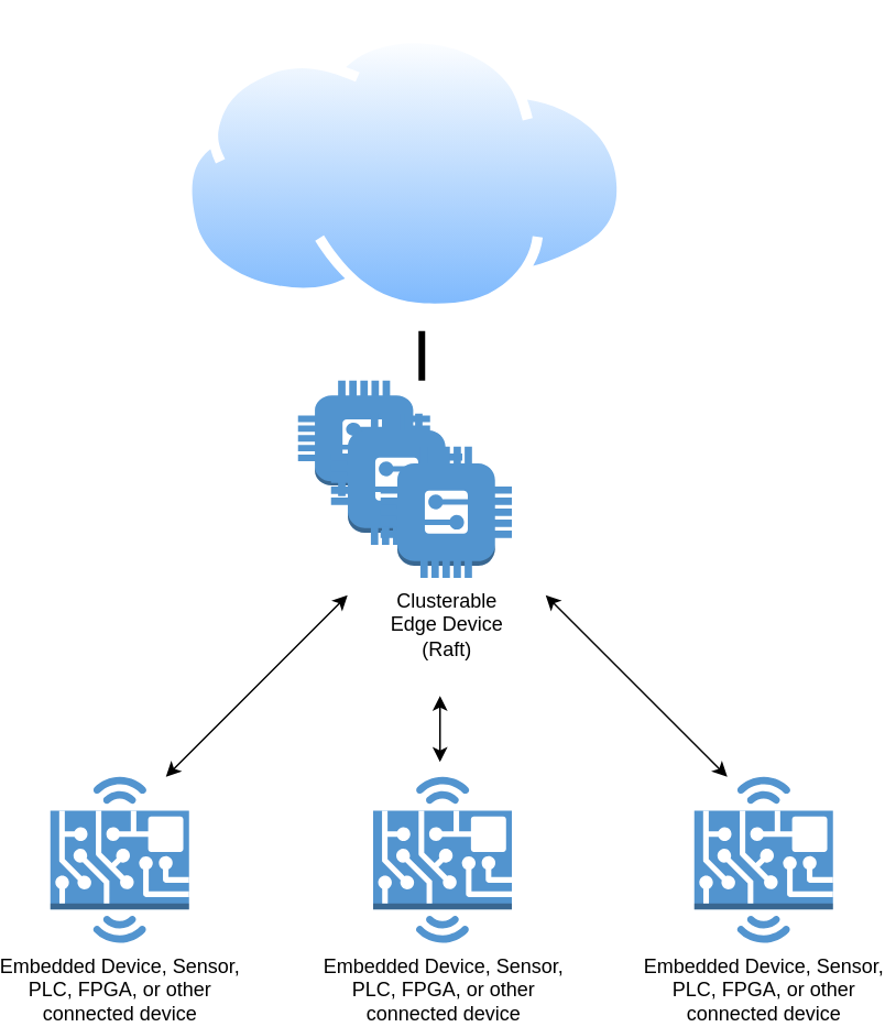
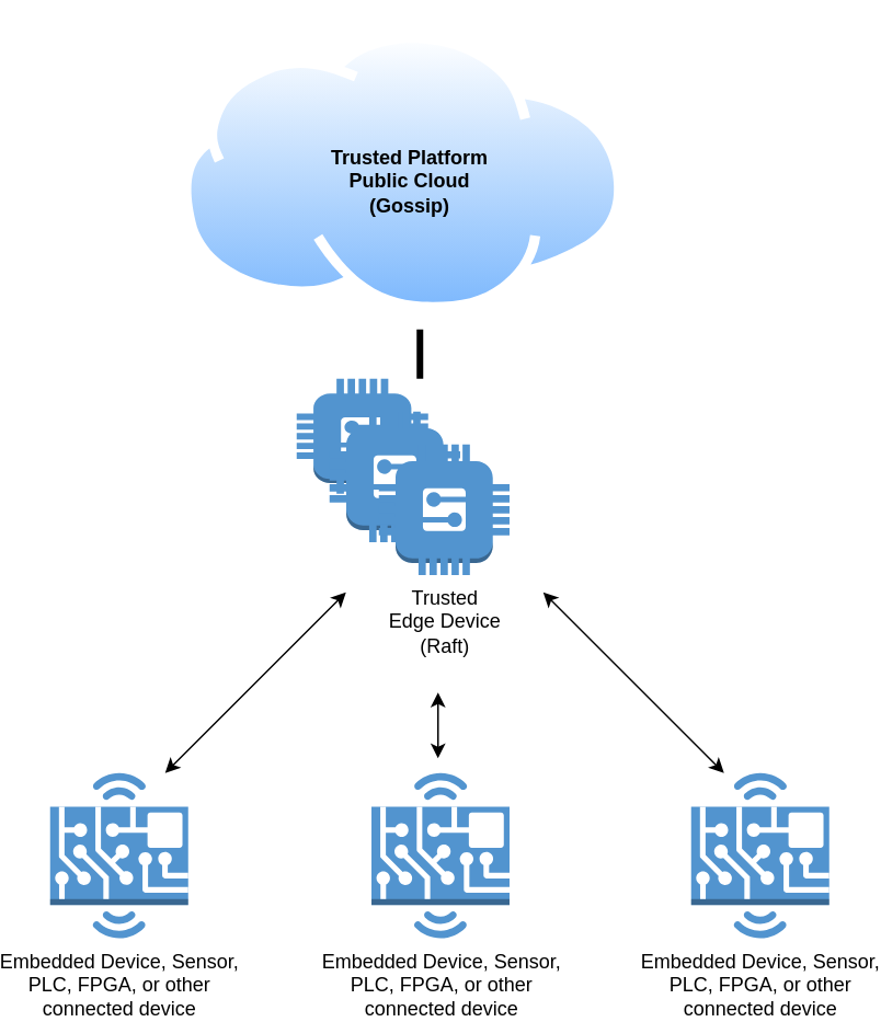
  <mxCell id="0" />
  <mxCell id="1" parent="0" />
  <mxCell id="2" value="Embedded Device, Sensor,&lt;br&gt;PLC, FPGA, or other&lt;br&gt;connected device" style="outlineConnect=0;dashed=0;verticalLabelPosition=bottom;verticalAlign=top;align=center;html=1;shape=mxgraph.aws3.hardware_board;fillColor=#5294CF;gradientColor=none;" parent="1" vertex="1"><mxGeometry x="20" y="470" width="84" height="100.5" as="geometry" /></mxCell>
  <mxCell id="3" value="Embedded Device, Sensor,&lt;br style=&quot;border-color: var(--border-color);&quot;&gt;PLC, FPGA, or other&lt;br style=&quot;border-color: var(--border-color);&quot;&gt;connected device" style="outlineConnect=0;dashed=0;verticalLabelPosition=bottom;verticalAlign=top;align=center;html=1;shape=mxgraph.aws3.hardware_board;fillColor=#5294CF;gradientColor=none;" parent="1" vertex="1"><mxGeometry x="215.5" y="470" width="84" height="100.5" as="geometry" /></mxCell>
  <mxCell id="4" value="Embedded Device, Sensor,&lt;br style=&quot;border-color: var(--border-color);&quot;&gt;PLC, FPGA, or other&lt;br style=&quot;border-color: var(--border-color);&quot;&gt;connected device" style="outlineConnect=0;dashed=0;verticalLabelPosition=bottom;verticalAlign=top;align=center;html=1;shape=mxgraph.aws3.hardware_board;fillColor=#5294CF;gradientColor=none;" parent="1" vertex="1"><mxGeometry x="410" y="470" width="84" height="100.5" as="geometry" /></mxCell>
  <mxCell id="5" value="" style="image;aspect=fixed;perimeter=ellipsePerimeter;html=1;align=center;shadow=0;dashed=0;spacingTop=3;image=img/lib/active_directory/internet_cloud.svg;" parent="1" vertex="1"><mxGeometry x="100" y="20" width="269.84" height="170" as="geometry" /></mxCell>
+ <mxCell id="6" value="Trusted Platform&lt;br&gt;Public Cloud&lt;br&gt;(Gossip)" style="text;html=1;strokeColor=none;fillColor=none;align=center;verticalAlign=middle;whiteSpace=wrap;rounded=0;fontStyle=1" parent="1" vertex="1"><mxGeometry x="186.3" y="90" width="106.12" height="40" as="geometry" /></mxCell>
  <mxCell id="7" value="" style="endArrow=classic;startArrow=classic;html=1;rounded=0;" parent="1" edge="1"><mxGeometry width="50" height="50" relative="1" as="geometry"><mxPoint x="90" y="470" as="sourcePoint" /><mxPoint x="200" y="360" as="targetPoint" /><Array as="points"><mxPoint x="120" y="440" /></Array></mxGeometry></mxCell>
  <mxCell id="8" value="" style="endArrow=classic;startArrow=classic;html=1;rounded=0;" parent="1" edge="1"><mxGeometry width="50" height="50" relative="1" as="geometry"><mxPoint x="320" y="360" as="sourcePoint" /><mxPoint x="430" y="470" as="targetPoint" /><Array as="points" /></mxGeometry></mxCell>
  <mxCell id="9" value="" style="endArrow=classic;startArrow=classic;html=1;rounded=0;" parent="1" edge="1"><mxGeometry width="50" height="50" relative="1" as="geometry"><mxPoint x="256" y="461" as="sourcePoint" /><mxPoint x="256" y="421" as="targetPoint" /><Array as="points"><mxPoint x="256" y="441" /></Array></mxGeometry></mxCell>
  <mxCell id="10" value="" style="group" parent="1" vertex="1" connectable="0"><mxGeometry x="170" y="230" width="129.5" height="119.5" as="geometry" /></mxCell>
  <mxCell id="11" value="" style="outlineConnect=0;dashed=0;verticalLabelPosition=bottom;verticalAlign=top;align=center;html=1;shape=mxgraph.aws3.generic;fillColor=#5294CF;gradientColor=none;" parent="10" vertex="1"><mxGeometry width="80" height="70" as="geometry" /></mxCell>
  <mxCell id="12" value="" style="outlineConnect=0;dashed=0;verticalLabelPosition=bottom;verticalAlign=top;align=center;html=1;shape=mxgraph.aws3.generic;fillColor=#5294CF;gradientColor=none;" parent="10" vertex="1"><mxGeometry x="20" y="20" width="79.5" height="79.5" as="geometry" /></mxCell>
- <mxCell id="13" value="Clusterable&lt;br&gt;Edge Device&lt;br&gt;(Raft)" style="outlineConnect=0;dashed=0;verticalLabelPosition=bottom;verticalAlign=top;align=center;html=1;shape=mxgraph.aws3.generic;fillColor=#5294CF;gradientColor=none;" parent="10" vertex="1"><mxGeometry x="50" y="40" width="79.5" height="79.5" as="geometry" /></mxCell>
+ <mxCell id="13" value="Trusted&lt;br&gt;Edge Device&lt;br&gt;(Raft)" style="outlineConnect=0;dashed=0;verticalLabelPosition=bottom;verticalAlign=top;align=center;html=1;shape=mxgraph.aws3.generic;fillColor=#5294CF;gradientColor=none;" parent="10" vertex="1"><mxGeometry x="50" y="40" width="79.5" height="79.5" as="geometry" /></mxCell>
  <mxCell id="14" value="" style="line;strokeWidth=4;direction=south;html=1;perimeter=backbonePerimeter;points=[];outlineConnect=0;" parent="1" vertex="1"><mxGeometry x="240" y="200" width="10" height="30" as="geometry" /></mxCell>
